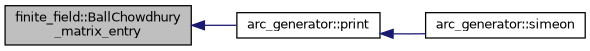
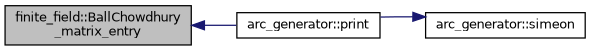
  digraph {
    rankdir=LR
    node [color=black fillcolor=white fontname=Helvetica fontsize=10 shape=record style=filled]
    edge [color=midnightblue dir=back fontname=Helvetica fontsize=10 labelfontname=Helvetica labelfontsize=10 style=solid]
    n1 [fillcolor=grey75 fontcolor=black height=0.2 label="finite_field::BallChowdhury\l_matrix_entry" width=0.4]
    n2 [height=0.2 label="arc_generator::print" width=0.4]
    n3 [height=0.2 label="arc_generator::simeon" width=0.4]
    n1 -> n2
-   n2 -> n3
+   n3 -> n2
  }
